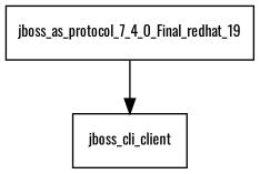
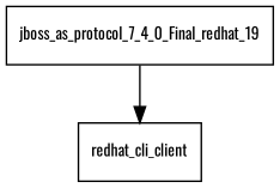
  digraph {
    fontname=Oswald
    node [fontsize=10.0 shape=box fontname=Oswald]
    jboss_as_protocol_7_4_0_Final_redhat_19
-   jboss_cli_client
+   jboss_cli_client [label=redhat_cli_client]
    jboss_as_protocol_7_4_0_Final_redhat_19 -> jboss_cli_client [fontname=Oswald]
  }
